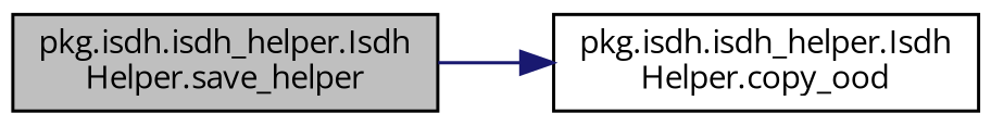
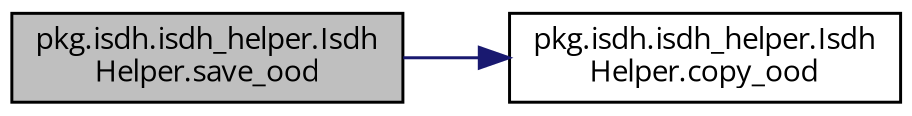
  digraph {
    rankdir=LR
    fontname="Open Sans"
    node [color=black fontname="Open Sans" fontsize=10 shape=record style=filled]
-   n1 [fillcolor=grey75 fontcolor=black height=0.2 label="pkg.isdh.isdh_helper.Isdh\lHelper.save_helper" width=0.4]
+   n1 [fillcolor=grey75 fontcolor=black height=0.2 label="pkg.isdh.isdh_helper.Isdh\lHelper.save_ood" width=0.4]
    n2 [fillcolor=white height=0.2 label="pkg.isdh.isdh_helper.Isdh\lHelper.copy_ood" width=0.4]
    n1 -> n2 [color=midnightblue fontname="Open Sans" fontsize=10 labelfontname=Helvetica labelfontsize=10 style=solid]
  }
